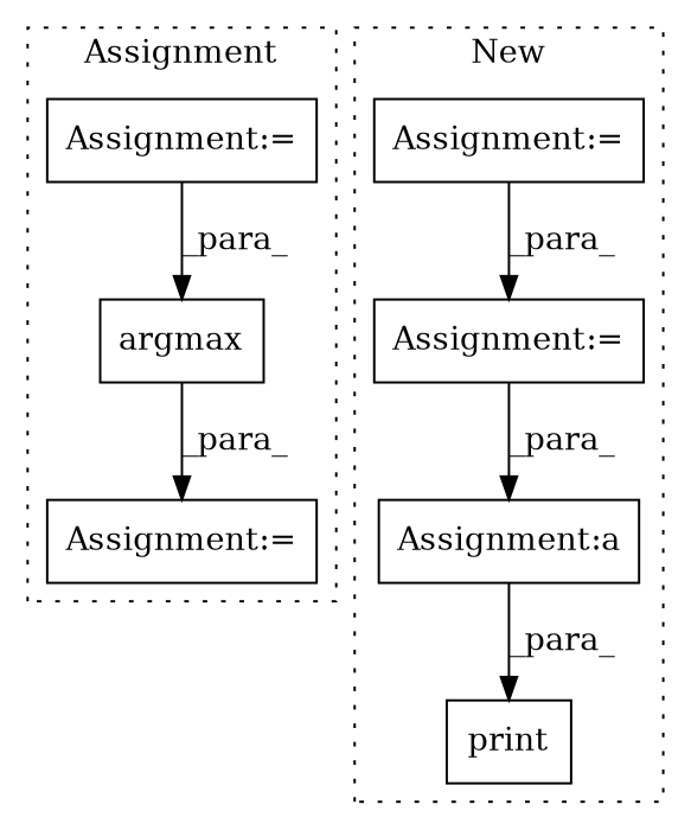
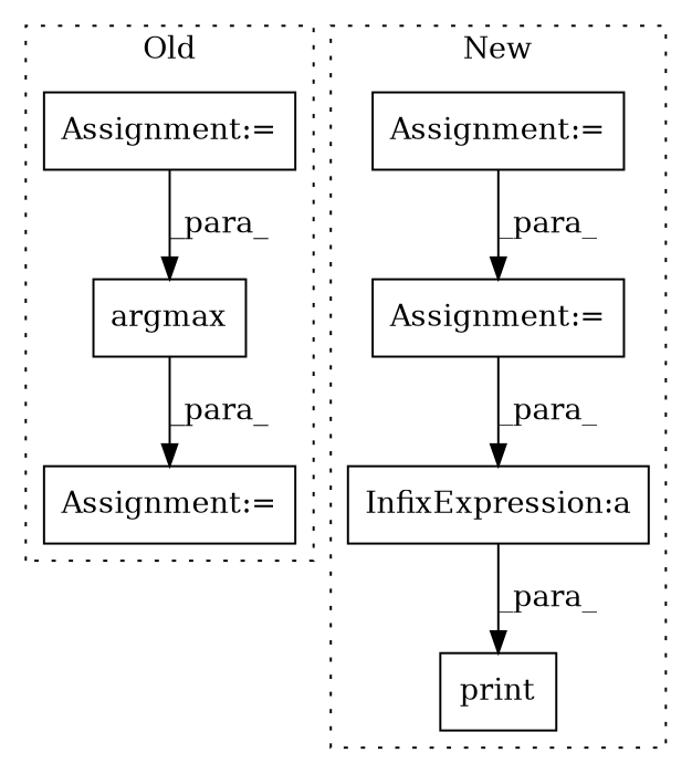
  digraph {
    node [a=7 l=1 shape=box]
    n1 [a=32 l="7,1" label=argmax s="6629,6637"]
    n2 [l=16 label="Assignment:=" s=6482]
    n3 [label="Assignment:=" s=6622]
    n4 [a=32 l="6,1" label=print s="8411,8468"]
    n5 [label="Assignment:=" s=8371]
    n6 [label="Assignment:=" s=8325]
-   n7 [a=27 l=3 label="Assignment:a" s=8461]
+   n7 [a=27 l=3 label="InfixExpression:a" s=8461]
    subgraph cluster_1 {
-     label=Assignment
+     label=Old
      style=dotted
      n1
      n2
      n3
    }
    subgraph cluster_2 {
      label=New
      style=dotted
      n4
      n5
      n6
      n7
    }
    n1 -> n3 [label=_para_]
    n2 -> n1 [label=_para_]
    n5 -> n7 [label=_para_]
    n6 -> n5 [label=_para_]
    n7 -> n4 [label=_para_]
  }
